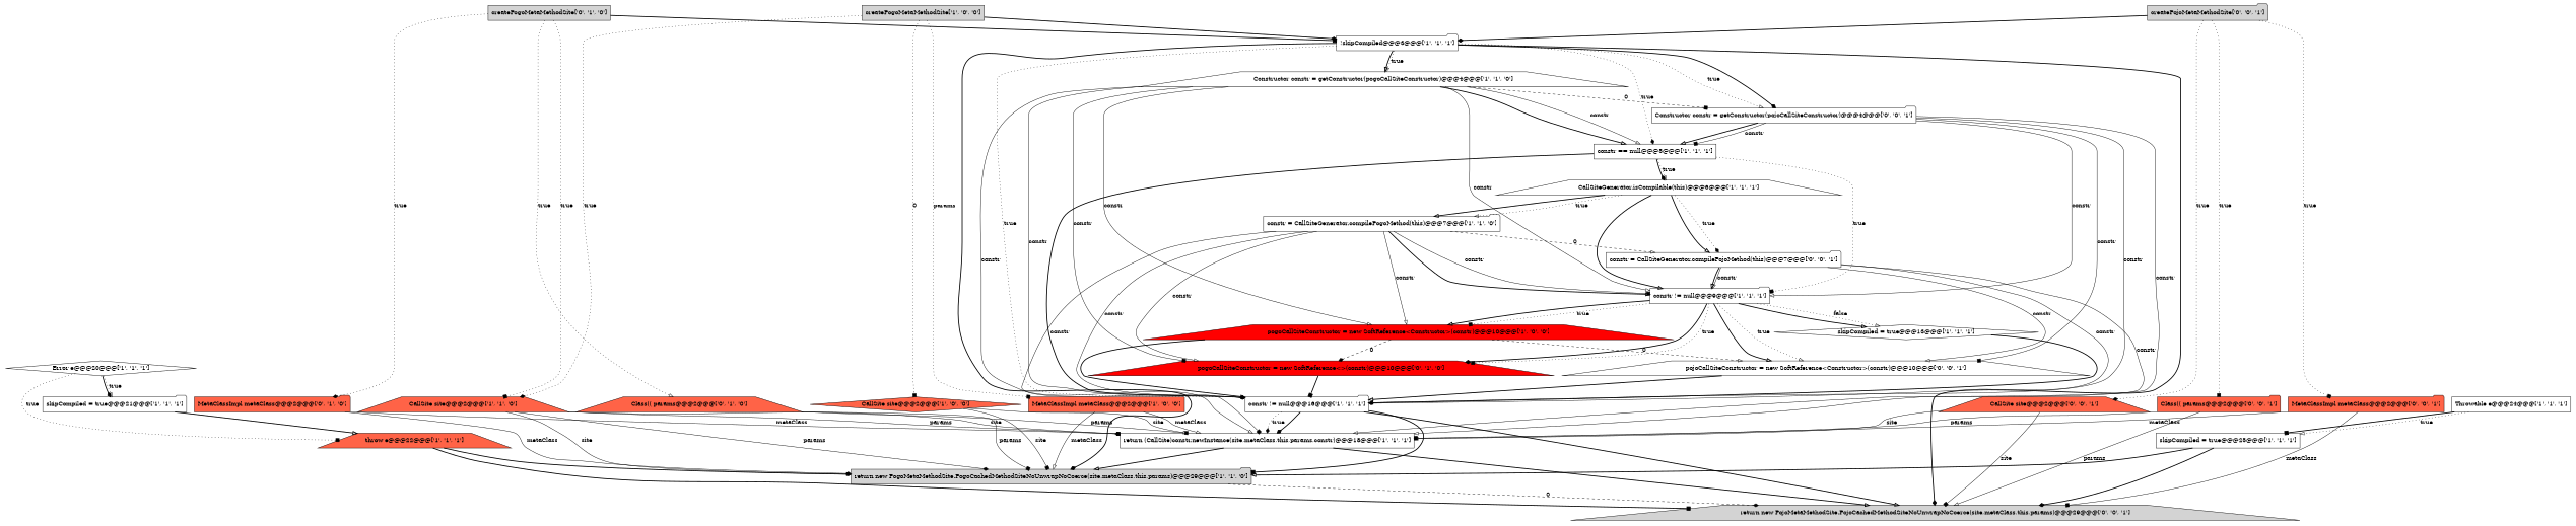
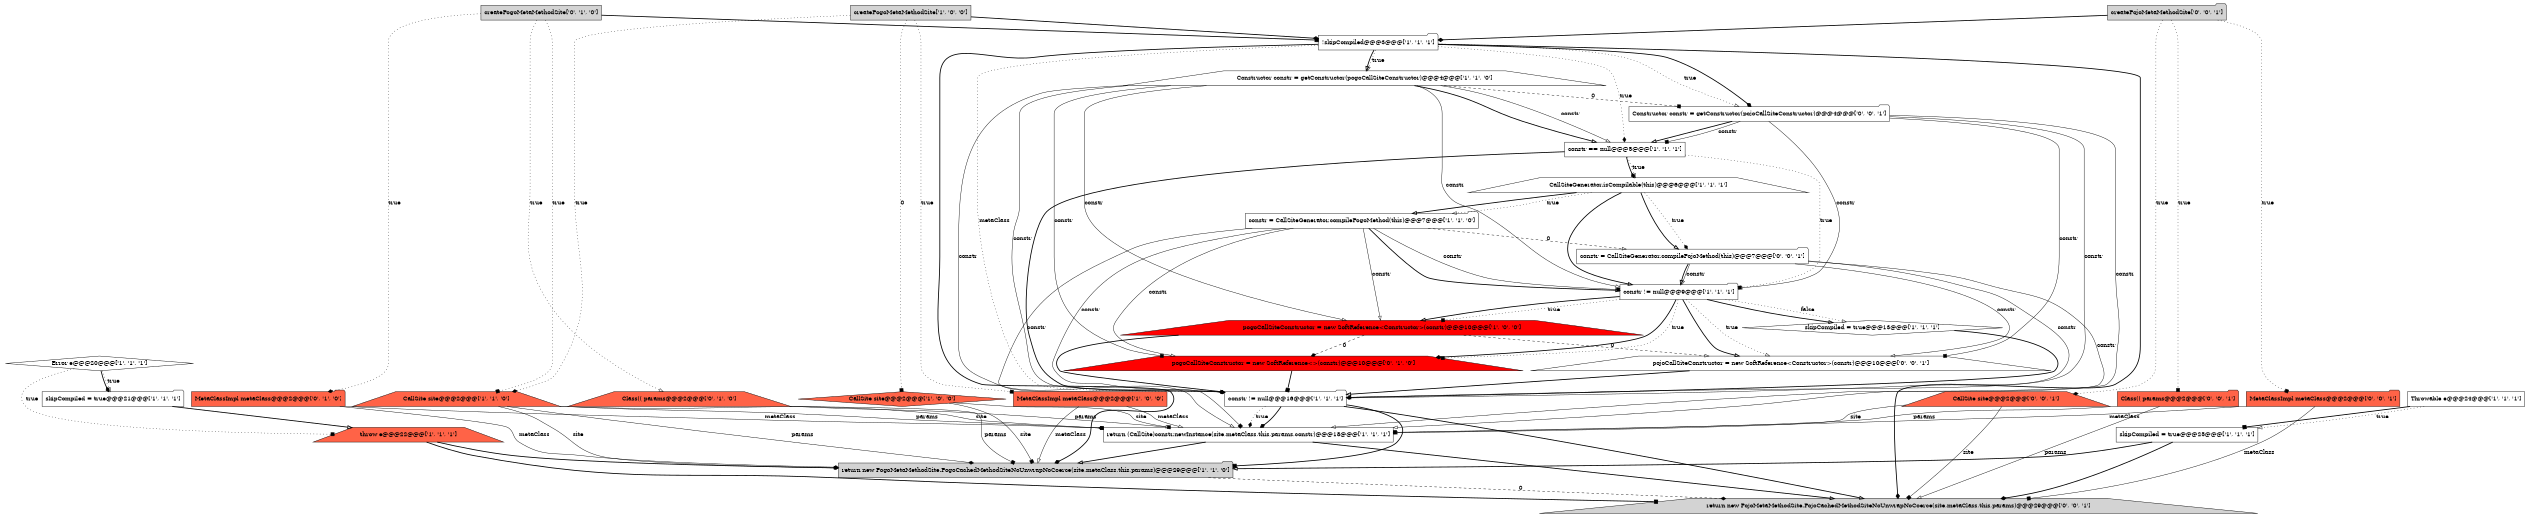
  digraph {
    node [fillcolor=white shape=folder style=filled]
    edge [arrowhead=onormal style=solid]
    n1 [label="constr == null@@@5@@@['1', '1', '1']" shape=box]
    n2 [label="constr != null@@@16@@@['1', '1', '1']"]
    n3 [label="constr != null@@@9@@@['1', '1', '1']"]
    n4 [label="CallSiteGenerator.isCompilable(this)@@@6@@@['1', '1', '1']" shape=trapezium]
    n5 [label="return (CallSite)constr.newInstance(site,metaClass,this,params,constr)@@@18@@@['1', '1', '1']" shape=box]
    n6 [fillcolor=lightgray label="return new PogoMetaMethodSite.PogoCachedMethodSiteNoUnwrapNoCoerce(site,metaClass,this,params)@@@29@@@['1', '1', '0']"]
    n7 [fillcolor=lightgray label="return new PojoMetaMethodSite.PojoCachedMethodSiteNoUnwrapNoCoerce(site,metaClass,this,params)@@@29@@@['0', '0', '1']" shape=trapezium]
    n8 [label="pojoCallSiteConstructor = new SoftReference<Constructor>(constr)@@@10@@@['0', '0', '1']" shape=trapezium]
    n9 [fillcolor=red label="pogoCallSiteConstructor = new SoftReference<Constructor>(constr)@@@10@@@['1', '0', '0']" shape=trapezium]
    n10 [fillcolor=red label="pogoCallSiteConstructor = new SoftReference<>(constr)@@@10@@@['0', '1', '0']" shape=trapezium]
    n11 [label="skipCompiled = true@@@13@@@['1', '1', '1']" shape=diamond]
    n12 [label="constr = CallSiteGenerator.compilePogoMethod(this)@@@7@@@['1', '1', '0']"]
    n13 [label="constr = CallSiteGenerator.compilePojoMethod(this)@@@7@@@['0', '0', '1']"]
    n14 [fillcolor=lightgray label="createPogoMetaMethodSite['1', '0', '0']" shape=box]
    n15 [fillcolor=tomato label="CallSite site@@@2@@@['1', '0', '0']" shape=diamond]
    n16 [label="!skipCompiled@@@3@@@['1', '1', '1']"]
    n17 [fillcolor=tomato label="MetaClassImpl metaClass@@@2@@@['1', '0', '0']" shape=box]
    n18 [fillcolor=tomato label="CallSite site@@@2@@@['1', '1', '0']" shape=trapezium]
    n19 [label="Constructor constr = getConstructor(pojoCallSiteConstructor)@@@4@@@['0', '0', '1']"]
    n20 [label="Constructor constr = getConstructor(pogoCallSiteConstructor)@@@4@@@['1', '1', '0']" shape=trapezium]
    n21 [fillcolor=lightgray label="createPogoMetaMethodSite['0', '1', '0']" shape=box]
    n22 [fillcolor=tomato label="MetaClassImpl metaClass@@@2@@@['0', '1', '0']"]
    n23 [fillcolor=tomato label="Class(( params@@@2@@@['0', '1', '0']" shape=trapezium]
    n24 [fillcolor=tomato label="Class(( params@@@2@@@['0', '0', '1']"]
    n25 [fillcolor=tomato label="throw e@@@22@@@['1', '1', '1']" shape=trapezium]
    n26 [label="skipCompiled = true@@@21@@@['1', '1', '1']"]
    n27 [label="Error e@@@20@@@['1', '1', '1']" shape=diamond]
    n28 [fillcolor=lightgray label="createPojoMetaMethodSite['0', '0', '1']"]
    n29 [fillcolor=tomato label="MetaClassImpl metaClass@@@2@@@['0', '0', '1']"]
    n30 [fillcolor=tomato label="CallSite site@@@2@@@['0', '0', '1']" shape=trapezium]
    n31 [label="Throwable e@@@24@@@['1', '1', '1']" shape=box]
    n32 [label="skipCompiled = true@@@25@@@['1', '1', '1']" shape=box]
    n1 -> n2 [arrowhead=diamond style=bold]
    n1 -> n3 [arrowhead=box label=true style=dotted]
    n1 -> n4 [label=true style=dotted]
    n1 -> n4 [arrowhead=diamond style=bold]
    n2 -> n5 [arrowhead=diamond style=bold]
    n2 -> n5 [arrowhead=diamond label=true style=dotted]
    n2 -> n6 [arrowhead=box style=bold]
    n2 -> n7 [style=bold]
    n3 -> n8 [style=bold]
    n3 -> n8 [label=true style=dotted]
    n3 -> n9 [arrowhead=box label=true style=dotted]
    n3 -> n9 [style=bold]
    n3 -> n10 [arrowhead=diamond style=bold]
    n3 -> n10 [arrowhead=box label=true style=dotted]
    n3 -> n11 [label=false style=dotted]
    n3 -> n11 [style=bold]
    n4 -> n3 [style=bold]
    n4 -> n12 [label=true style=dotted]
    n4 -> n12 [style=bold]
    n4 -> n13 [style=bold]
    n4 -> n13 [arrowhead=diamond label=true style=dotted]
    n5 -> n6 [style=bold]
    n5 -> n7 [style=bold]
    n6 -> n7 [arrowhead=diamond label=0 style=dashed]
    n8 -> n2 [style=bold]
    n9 -> n2 [style=bold]
    n9 -> n8 [label=0 style=dashed]
    n9 -> n10 [arrowhead=diamond label=0 style=dashed]
    n10 -> n2 [arrowhead=box style=bold]
    n11 -> n2 [style=bold]
    n12 -> n2 [arrowhead=diamond label=constr]
    n12 -> n3 [style=bold]
    n12 -> n3 [arrowhead=box label=constr]
    n12 -> n5 [arrowhead=box label=constr]
    n12 -> n9 [label=constr]
    n12 -> n10 [label=constr]
    n12 -> n13 [label=0 style=dashed]
    n13 -> n2 [arrowhead=diamond label=constr]
    n13 -> n3 [label=constr]
    n13 -> n3 [style=bold]
    n13 -> n5 [label=constr]
    n13 -> n8 [label=constr]
    n14 -> n15 [arrowhead=box label=0 style=dotted]
    n14 -> n16 [arrowhead=diamond style=bold]
-   n14 -> n17 [arrowhead=box label=params style=dotted]
+   n14 -> n17 [arrowhead=box label=true style=dotted]
    n14 -> n18 [arrowhead=diamond label=true style=dotted]
    n15 -> n5 [label=site]
    n15 -> n6 [arrowhead=box label=site]
    n16 -> n1 [arrowhead=diamond label=true style=dotted]
-   n16 -> n2 [arrowhead=diamond label=true style=dotted]
+   n16 -> n2 [arrowhead=diamond label=metaClass style=dotted]
    n16 -> n6 [arrowhead=diamond style=bold]
    n16 -> n7 [arrowhead=diamond style=bold]
    n16 -> n19 [arrowhead=diamond style=bold]
    n16 -> n19 [label=true style=dotted]
    n16 -> n20 [label=true style=dotted]
    n16 -> n20 [style=bold]
    n17 -> n5 [label=metaClass]
    n17 -> n6 [label=metaClass]
    n18 -> n5 [arrowhead=box label=params]
    n18 -> n5 [arrowhead=diamond label=site]
    n18 -> n6 [arrowhead=diamond label=site]
    n18 -> n6 [arrowhead=diamond label=params]
    n19 -> n1 [style=bold]
    n19 -> n1 [arrowhead=box label=constr]
    n19 -> n2 [label=constr]
    n19 -> n3 [label=constr]
    n19 -> n5 [label=constr]
    n19 -> n8 [arrowhead=box label=constr]
    n20 -> n1 [label=constr]
    n20 -> n1 [style=bold]
    n20 -> n2 [label=constr]
    n20 -> n3 [label=constr]
    n20 -> n5 [label=constr]
    n20 -> n9 [label=constr]
    n20 -> n10 [arrowhead=box label=constr]
    n20 -> n19 [arrowhead=box label=0 style=dashed]
    n21 -> n16 [arrowhead=box style=bold]
    n21 -> n18 [arrowhead=box label=true style=dotted]
    n21 -> n22 [arrowhead=diamond label=true style=dotted]
    n21 -> n23 [label=true style=dotted]
    n22 -> n5 [arrowhead=box label=metaClass]
    n22 -> n6 [arrowhead=diamond label=metaClass]
    n23 -> n5 [arrowhead=box label=params]
    n23 -> n6 [arrowhead=box label=params]
    n24 -> n5 [arrowhead=box label=params]
    n24 -> n7 [label=params]
    n25 -> n6 [style=bold]
    n25 -> n7 [arrowhead=box style=bold]
    n26 -> n25 [style=bold]
    n27 -> n25 [arrowhead=box label=true style=dotted]
    n27 -> n26 [arrowhead=diamond style=bold]
    n27 -> n26 [label=true style=dotted]
    n28 -> n16 [arrowhead=diamond style=bold]
    n28 -> n24 [arrowhead=box label=true style=dotted]
    n28 -> n29 [arrowhead=box label=true style=dotted]
    n28 -> n30 [arrowhead=diamond label=true style=dotted]
    n29 -> n5 [arrowhead=box label=metaClass]
    n29 -> n7 [arrowhead=box label=metaClass]
    n30 -> n5 [label=site]
    n30 -> n7 [arrowhead=box label=site]
    n31 -> n32 [arrowhead=box style=bold]
    n31 -> n32 [label=true style=dotted]
    n32 -> n6 [style=bold]
    n32 -> n7 [arrowhead=diamond style=bold]
  }
